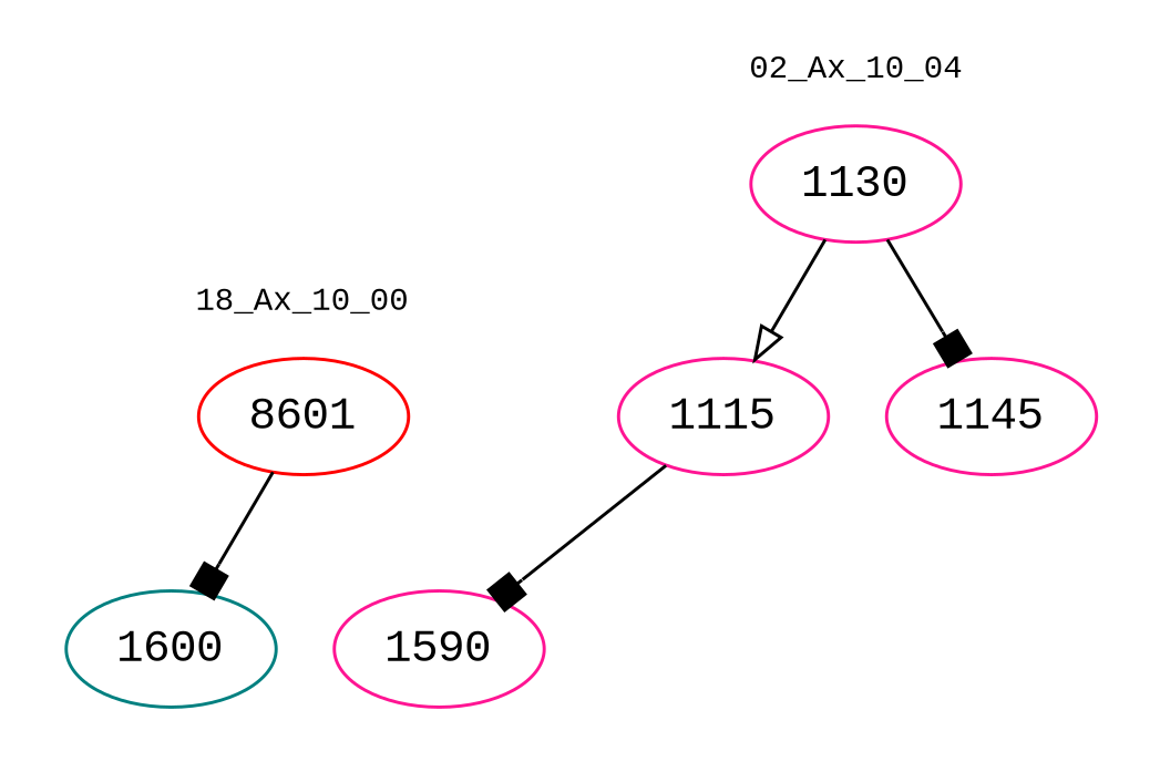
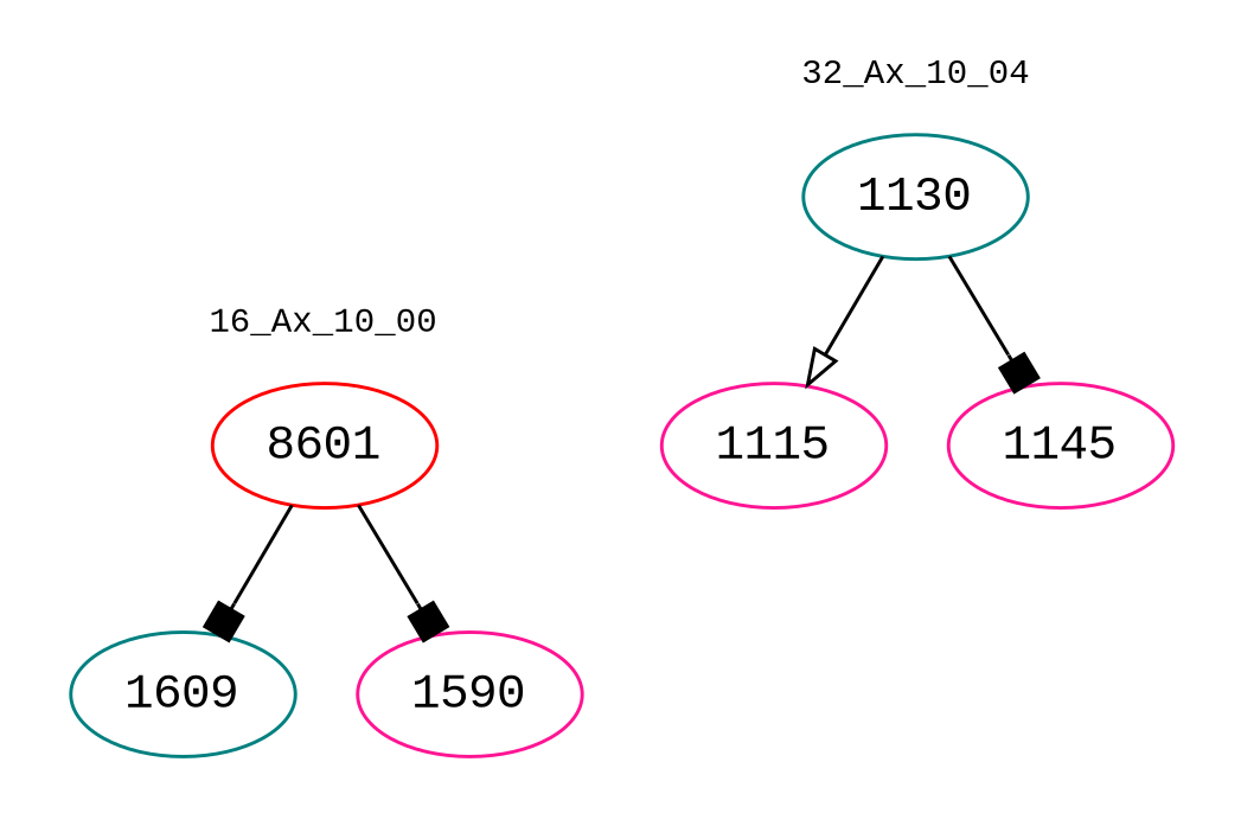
  digraph {
    fontname="Liberation Mono"
    node [color=deeppink fontname="Liberation Mono"]
    edge [arrowhead=box color=black fontname="Liberation Mono"]
    n1 [color=red label=8601]
    n2 [label=1590]
-   n3 [color=teal label=1600]
-   n4 [label=1130]
+   n3 [color=teal label=1609]
+   n4 [color=teal label=1130]
    n5 [label=1115]
    n6 [label=1145]
    subgraph cluster_1 {
      color=white
      fontsize=10
-     label="18_Ax_10_00"
+     label="16_Ax_10_00"
      n1
      n2
      n3
    }
    subgraph cluster_2 {
      color=white
      fontsize=10
-     label="02_Ax_10_04"
+     label="32_Ax_10_04"
      n4
      n5
      n6
    }
-   n5 -> n2
+   n1 -> n2
    n1 -> n3
    n4 -> n5 [arrowhead=onormal]
    n4 -> n6
  }
